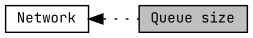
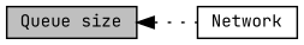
  digraph {
    rankdir=LR
    fontname="JetBrains Mono"
    node [color=black fontname="JetBrains Mono" fontsize=10 shape=box style=filled]
    n1 [fillcolor=white height=0.2 label=Network width=0.4]
    n2 [fillcolor=grey75 fontcolor=black height=0.2 label="Queue size" width=0.4]
-   n1 -> n2 [dir=back fontname="JetBrains Mono" fontsize=10 labelfontname=Helvetica labelfontsize=10 shape=plaintext style=dotted]
+   n2 -> n1 [dir=back fontname="JetBrains Mono" fontsize=10 labelfontname=Helvetica labelfontsize=10 shape=plaintext style=dotted]
  }
